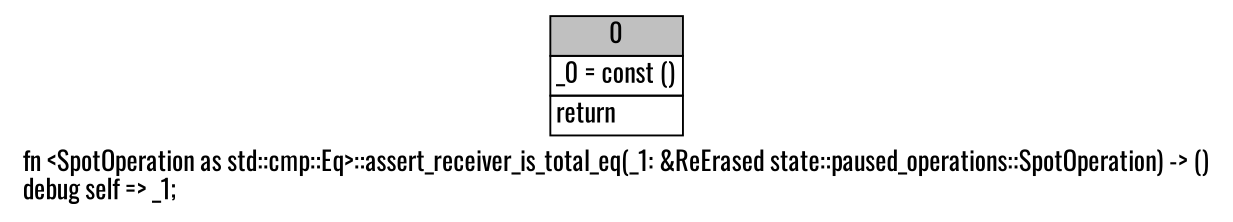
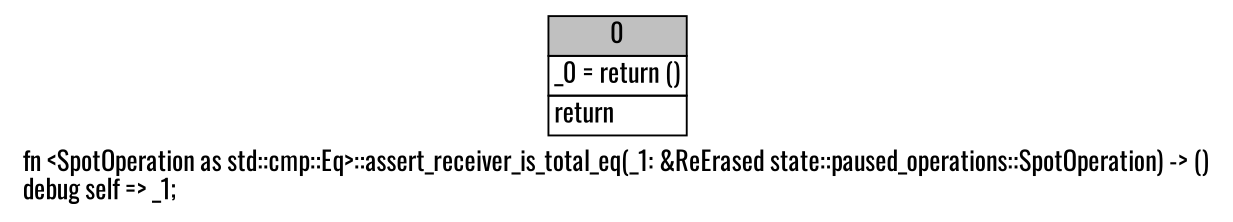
  digraph {
    fontname=Oswald
    label=<fn &lt;SpotOperation as std::cmp::Eq&gt;::assert_receiver_is_total_eq(_1: &amp;ReErased state::paused_operations::SpotOperation) -&gt; ()<br align="left"/>debug self =&gt; _1;<br align="left"/>>
-   n1 [fontname=Oswald label=<<table border="0" cellborder="1" cellspacing="0"><tr><td bgcolor="gray" align="center" colspan="1">0</td></tr><tr><td align="left" balign="left">_0 = const ()<br/></td></tr><tr><td align="left">return</td></tr></table>> shape=none]
+   n1 [fontname=Oswald label=<<table border="0" cellborder="1" cellspacing="0"><tr><td bgcolor="gray" align="center" colspan="1">0</td></tr><tr><td align="left" balign="left">_0 = return ()<br/></td></tr><tr><td align="left">return</td></tr></table>> shape=none]
  }
